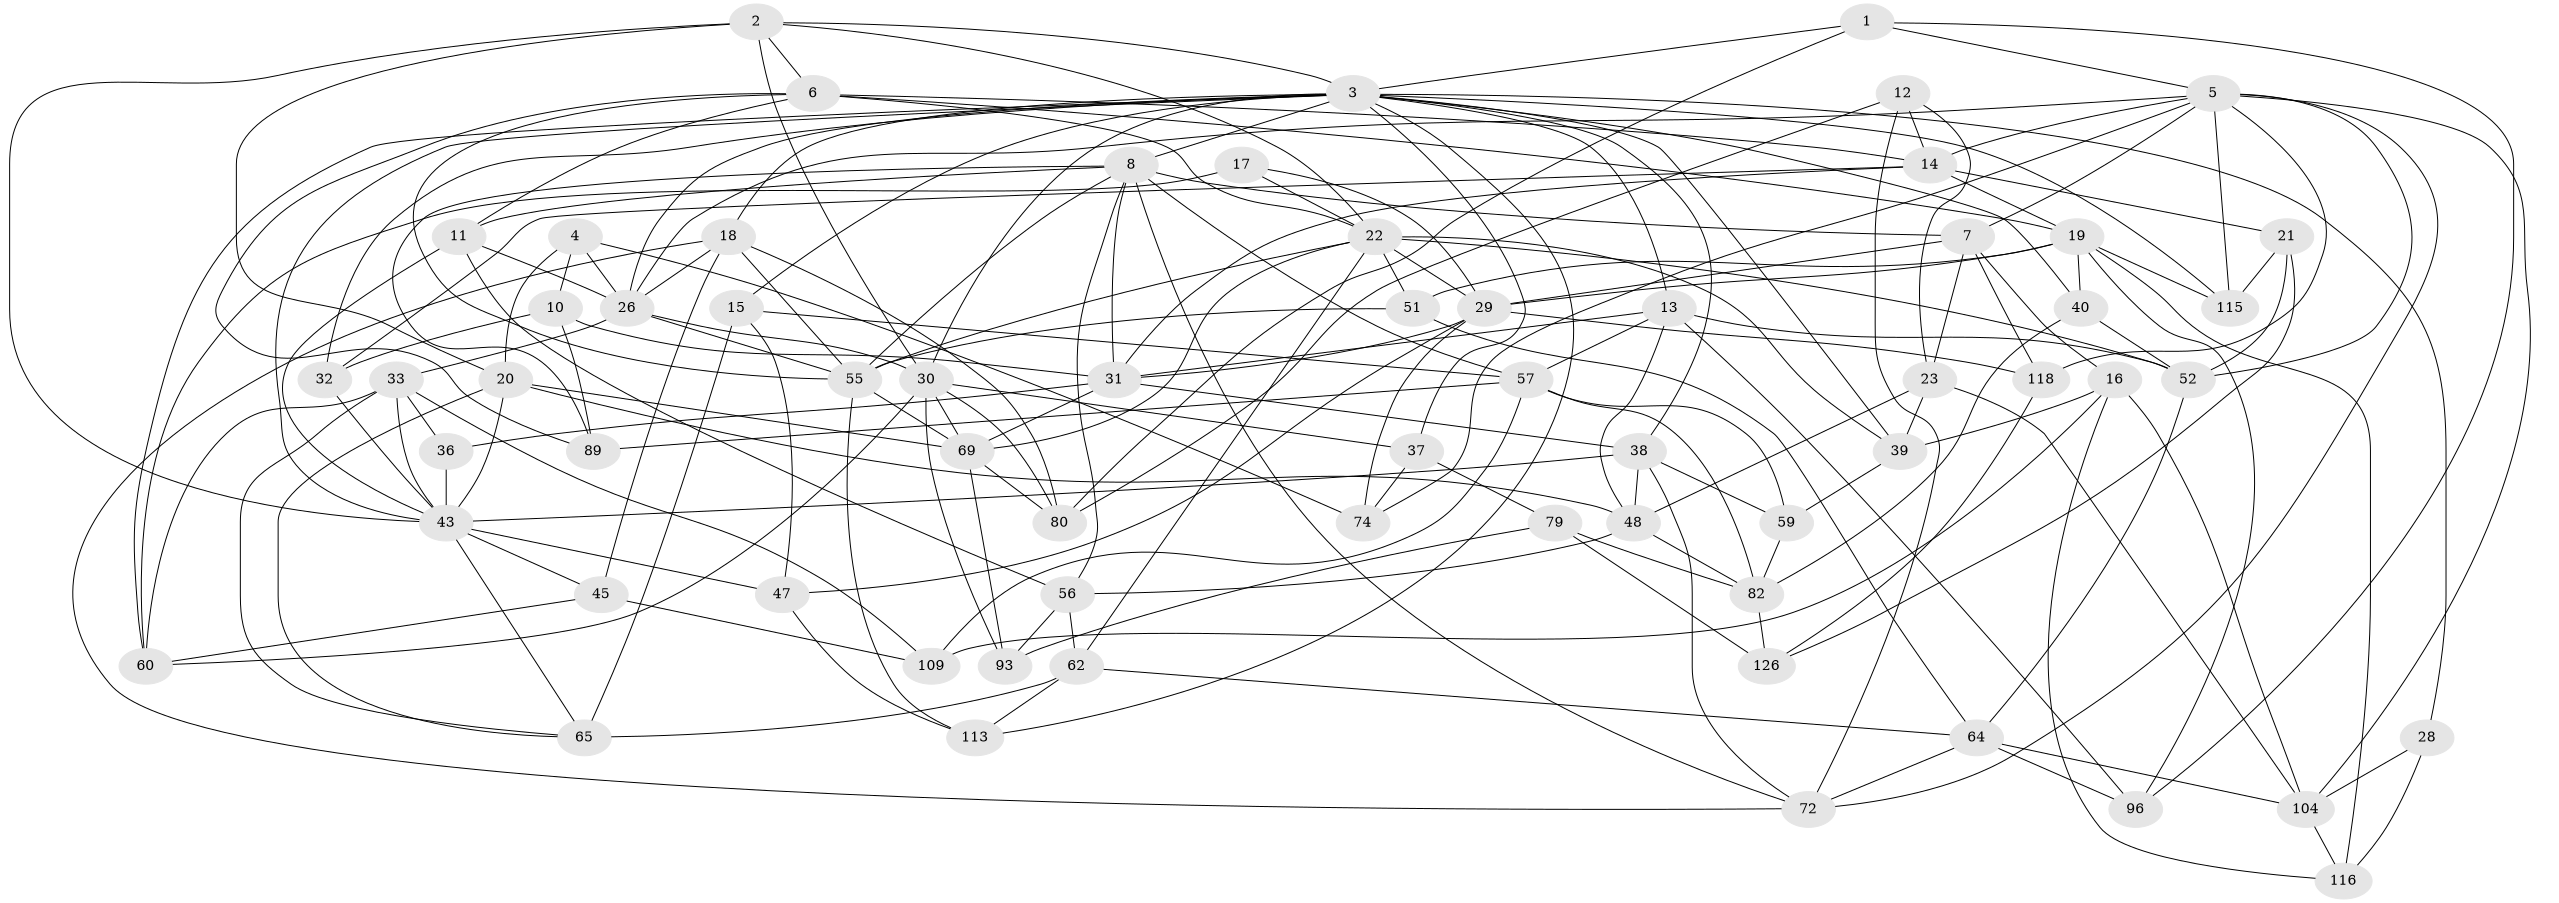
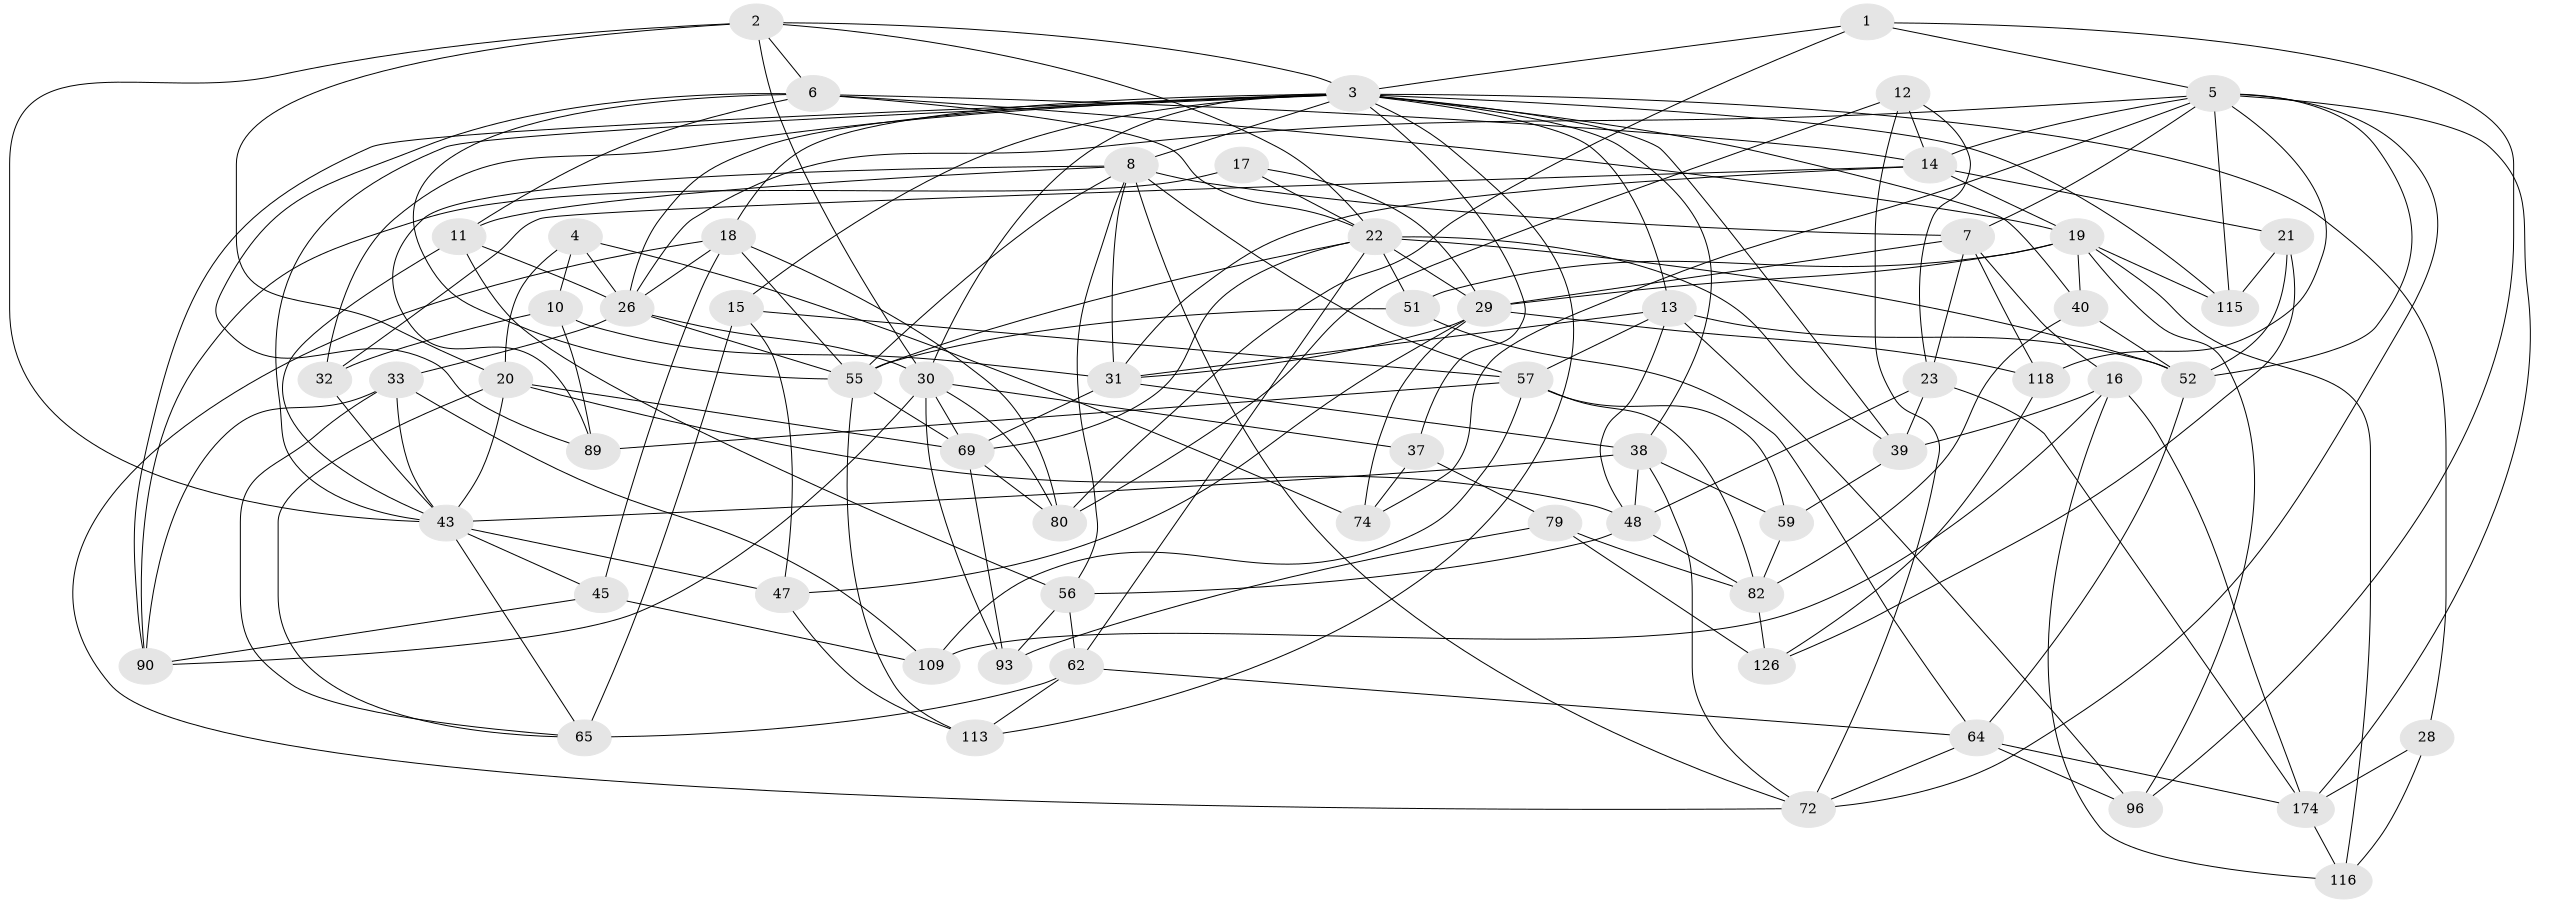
  graph {
    node [color=gray90 style=filled]
    3 [super="+78+7"]
    30 [super="+122"]
    43 [super="+84+95+76+107"]
    8 [super="+25"]
    13 [super="+50"]
    15
    18 [super="+63"]
    26 [super="+121+67"]
    28
    32
    37
    38 [super="+68"]
    39 [super="+105+106"]
    40
-   60 [super="+102"]
+   60 [super="+102" label=90]
    113
    115
    1
    5 [super="+27+86"]
    80 [super="+110"]
    96
    74
    n23 [label=7 super="+46"]
    14 [super="+41+81"]
    52 [super="+87"]
    72 [super="+100"]
-   104 [super="+120"]
+   104 [super="+120" label=174]
    118
    2 [super="+53"]
    6 [super="+70+54"]
    20 [super="+85"]
    22 [super="+44+108"]
    11 [super="+24"]
    19 [super="+124+123"]
    55 [super="+61+83"]
    89
    48 [super="+117"]
    65 [super="+71"]
    69 [super="+77+103"]
    29 [super="+75+98"]
    51
    62 [super="+90"]
    93
    47
    45
    31 [super="+91+92"]
    56 [super="+73"]
    57 [super="+88+94"]
    33 [super="+99"]
    116
    79
    59
    82 [super="+97"]
    4
    10
    16 [super="+42"]
    23 [super="+112"]
    21
    64 [super="+119"]
    126
-   36
    109
    12
    17
    3 -- 30
    3 -- 43
    3 -- 8
    3 -- 13
    3 -- 15
    3 -- 18
    3 -- 26
    3 -- 28
    3 -- 32
    3 -- 37
    3 -- 38
    3 -- 39
    3 -- 40
    3 -- 60
    3 -- 113
    3 -- 115
    30 -- 37
    30 -- 60
    30 -- 80
    30 -- 69
    30 -- 93
    43 -- 65
    43 -- 47
    43 -- 45
    8 -- n23
    8 -- 72
    8 -- 11
    8 -- 55
    8 -- 89
    8 -- 31
    8 -- 56
    8 -- 57 [weight=2]
    13 -- 96
    13 -- 52
    13 -- 48
    13 -- 31
    13 -- 57
    15 -- 65
    15 -- 47
    15 -- 57
    18 -- 26
    18 -- 80
    18 -- 72
    18 -- 55
    18 -- 45
    26 -- 30
    26 -- 55
    26 -- 33
    28 -- 104
    28 -- 116
    32 -- 43
    37 -- 74
    37 -- 79
    38 -- 43
    38 -- 72
    38 -- 48
    38 -- 59
    39 -- 59
    40 -- 52
    40 -- 82
    1 -- 3
    1 -- 5
    1 -- 80
    1 -- 96
    5 -- 26
    5 -- 115
    5 -- 74
    5 -- n23
    5 -- 14
    5 -- 52
    5 -- 72
    5 -- 104
    5 -- 118
    n23 -- 118
    n23 -- 29
    n23 -- 16
    n23 -- 23
    14 -- 32
    14 -- 19
    14 -- 31
    14 -- 21
    52 -- 64
    104 -- 116
    118 -- 126
    2 -- 3
    2 -- 30
    2 -- 43
    2 -- 6
    2 -- 20
    2 -- 22
    6 -- 14 [weight=2]
    6 -- 22
    6 -- 11
    6 -- 19
    6 -- 55
    6 -- 89
    20 -- 43
    20 -- 48
    20 -- 65
    20 -- 69
    22 -- 39
    22 -- 52
    22 -- 55
    22 -- 69
    22 -- 29
    22 -- 51
    22 -- 62
    11 -- 43
    11 -- 26
    11 -- 56 [weight=2]
    19 -- 40
    19 -- 115
    19 -- 96
    19 -- 29
    19 -- 51
    19 -- 116
    55 -- 113
    55 -- 69
    48 -- 56
    48 -- 82
    69 -- 80 [weight=2]
    69 -- 93
    29 -- 74
    29 -- 118
    29 -- 47
    29 -- 31
    51 -- 55
    51 -- 64
    62 -- 113
    62 -- 65 [weight=2]
    62 -- 64
    47 -- 113
    45 -- 60
    45 -- 109
    31 -- 38
    31 -- 69
-   31 -- 36
    56 -- 62
    56 -- 93
    57 -- 89
    57 -- 59
    57 -- 82
    57 -- 109
    33 -- 43
    33 -- 60
    33 -- 65
-   33 -- 36
    33 -- 109
    79 -- 93
    79 -- 82
    79 -- 126
    59 -- 82
    82 -- 126
    4 -- 26
    4 -- 74
    4 -- 20
    4 -- 10
    10 -- 32
    10 -- 89
    10 -- 31
    16 -- 39 [weight=2]
    16 -- 104
    16 -- 116
    16 -- 109
    23 -- 39
    23 -- 104
    23 -- 48
    21 -- 115
    21 -- 52
    21 -- 126
    64 -- 96
    64 -- 72
    64 -- 104
-   36 -- 43 [weight=2]
    12 -- 80
    12 -- 14
    12 -- 72
    12 -- 23
    17 -- 60 [weight=2]
    17 -- 22
    17 -- 29
  }
